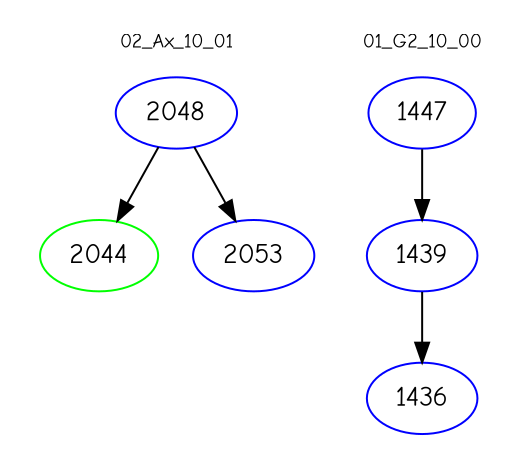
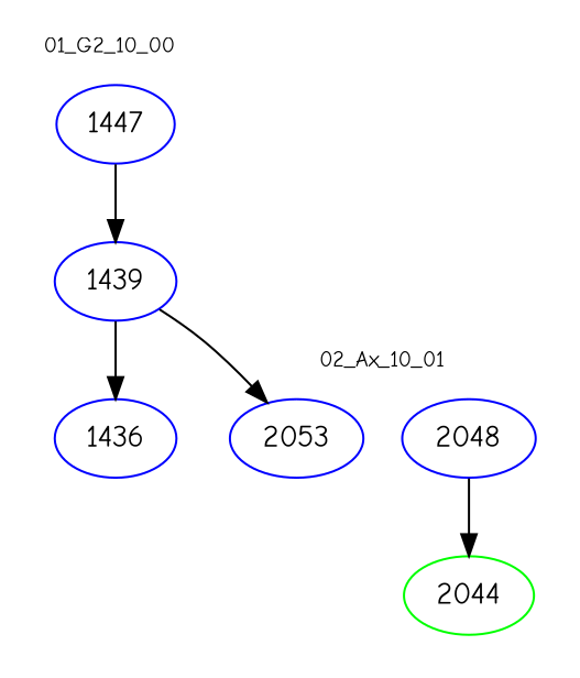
  digraph {
    fontname="Comic Neue"
    node [color=blue fontname="Comic Neue"]
    edge [color=black fontname="Comic Neue"]
    n1 [label=2048]
    n2 [color=green label=2044]
    n3 [label=2053]
    n4 [label=1439]
    n5 [label=1436]
    n6 [label=1447]
    subgraph cluster_1 {
      color=white
      fontsize=10
      label="02_Ax_10_01"
      n1
      n2
      n3
    }
    subgraph cluster_2 {
      color=white
      fontsize=10
      label="01_G2_10_00"
      n4
      n5
      n6
    }
    n1 -> n2
-   n1 -> n3
+   n4 -> n3
    n4 -> n5
    n6 -> n4
  }
